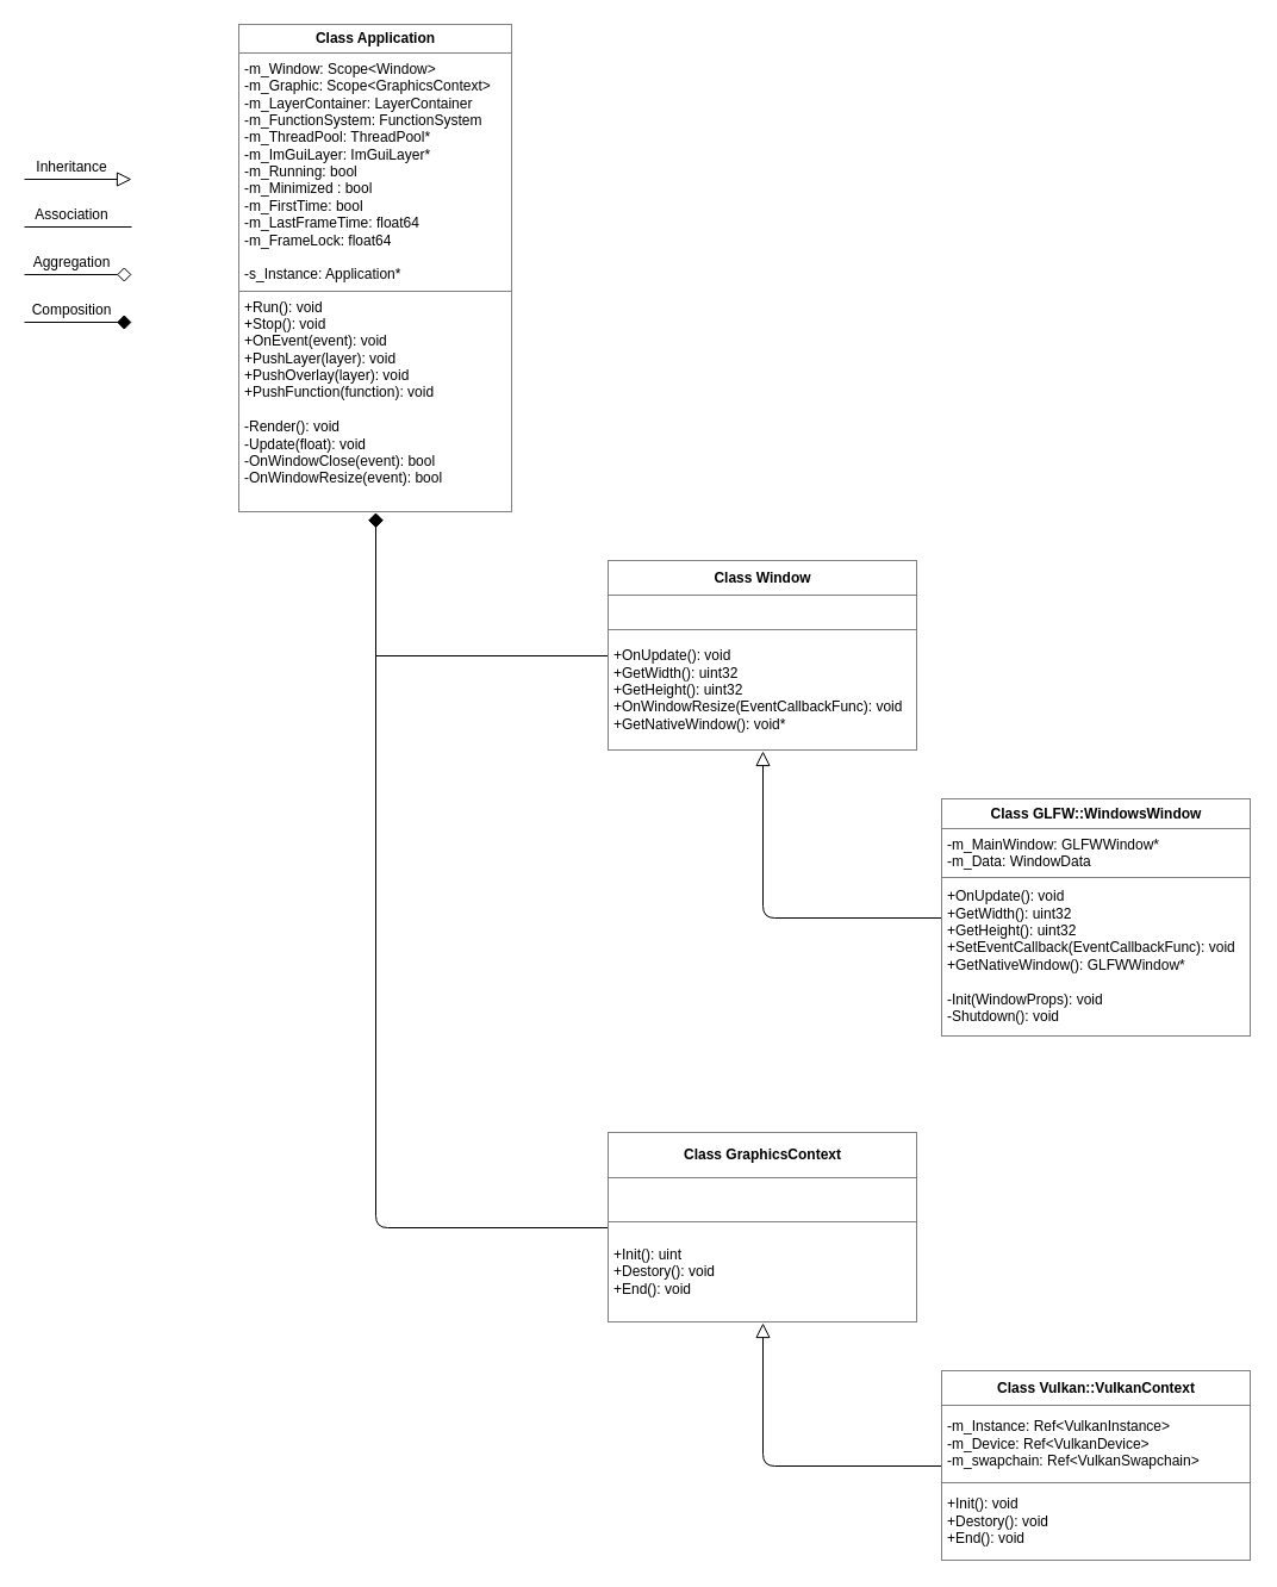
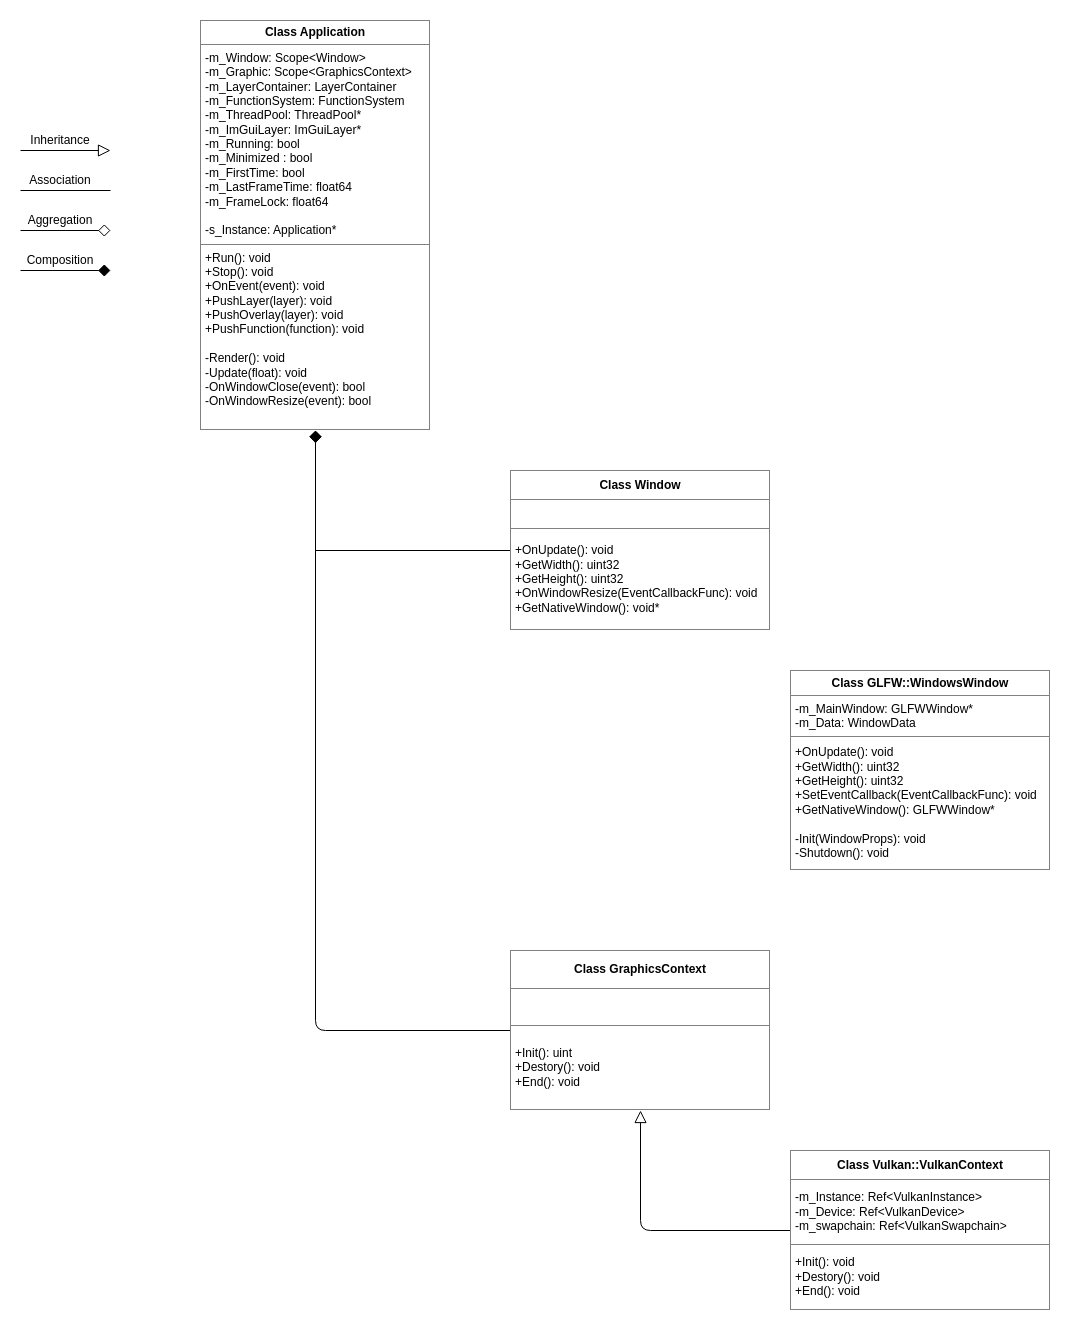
  <mxCell id="0" />
  <mxCell id="1" parent="0" />
  <mxCell id="2" value="&lt;table border=&quot;1&quot; width=&quot;100%&quot; cellpadding=&quot;4&quot; style=&quot;width: 100% ; height: 100% ; border-collapse: collapse&quot;&gt;&lt;tbody&gt;&lt;tr&gt;&lt;th align=&quot;center&quot;&gt;&lt;b&gt;Class Application&lt;/b&gt;&lt;/th&gt;&lt;/tr&gt;&lt;tr&gt;&lt;td&gt;-m_Window: Scope&amp;lt;Window&amp;gt;&lt;br&gt;-m_Graphic: Scope&amp;lt;GraphicsContext&amp;gt;&lt;br&gt;-m_LayerContainer: LayerContainer&lt;br&gt;-m_FunctionSystem: FunctionSystem&lt;br&gt;-m_ThreadPool:&amp;nbsp;ThreadPool*&amp;nbsp;&lt;br&gt;-m_ImGuiLayer: ImGuiLayer*&lt;br&gt;-m_Running: bool&lt;br&gt;-m_Minimized&amp;nbsp;: bool&lt;br&gt;-m_FirstTime: bool&lt;br&gt;-m_LastFrameTime: float64&lt;br&gt;-m_FrameLock: float64&lt;br&gt;&lt;br&gt;-s_Instance: Application*&lt;/td&gt;&lt;/tr&gt;&lt;tr&gt;&lt;td&gt;+Run(): void&lt;br&gt;+Stop(): void&lt;br&gt;+OnEvent(event): void&lt;br&gt;+PushLayer(layer): void&lt;br&gt;+PushOverlay(layer): void&lt;br&gt;+PushFunction(function): void&lt;br&gt;&lt;br&gt;-Render(): void&lt;br&gt;-Update(float): void&lt;br&gt;-OnWindowClose(event): bool&lt;br&gt;-OnWindowResize(event): bool&lt;br&gt;&lt;br&gt;&lt;/td&gt;&lt;/tr&gt;&lt;/tbody&gt;&lt;/table&gt;" style="text;html=1;strokeColor=none;fillColor=none;overflow=fill;" parent="1" vertex="1"><mxGeometry x="200" y="20" width="230" height="410" as="geometry" /></mxCell>
  <mxCell id="3" value="" style="endArrow=block;html=1;endFill=0;strokeWidth=1;rounded=1;endSize=10;" parent="1" edge="1"><mxGeometry width="50" height="50" relative="1" as="geometry"><mxPoint x="20" y="150" as="sourcePoint" /><mxPoint x="110" y="150" as="targetPoint" /></mxGeometry></mxCell>
  <mxCell id="4" value="Inheritance" style="text;html=1;strokeColor=none;fillColor=none;align=center;verticalAlign=middle;whiteSpace=wrap;rounded=0;" parent="1" vertex="1"><mxGeometry x="40" y="130" width="40" height="20" as="geometry" /></mxCell>
  <mxCell id="5" value="" style="endArrow=none;html=1;strokeColor=#000000;strokeWidth=1;" parent="1" edge="1"><mxGeometry width="50" height="50" relative="1" as="geometry"><mxPoint x="20" y="190" as="sourcePoint" /><mxPoint x="110" y="190" as="targetPoint" /></mxGeometry></mxCell>
  <mxCell id="6" value="Association" style="text;html=1;strokeColor=none;fillColor=none;align=center;verticalAlign=middle;whiteSpace=wrap;rounded=0;" parent="1" vertex="1"><mxGeometry x="40" y="170" width="40" height="20" as="geometry" /></mxCell>
  <mxCell id="7" value="" style="endArrow=diamond;html=1;strokeColor=#000000;strokeWidth=1;endFill=0;endSize=10;" parent="1" edge="1"><mxGeometry width="50" height="50" relative="1" as="geometry"><mxPoint x="20" y="230" as="sourcePoint" /><mxPoint x="110" y="230" as="targetPoint" /></mxGeometry></mxCell>
  <mxCell id="8" value="Aggregation" style="text;html=1;strokeColor=none;fillColor=none;align=center;verticalAlign=middle;whiteSpace=wrap;rounded=0;" parent="1" vertex="1"><mxGeometry x="40" y="210" width="40" height="20" as="geometry" /></mxCell>
  <mxCell id="9" value="" style="endArrow=diamond;html=1;strokeColor=#000000;strokeWidth=1;endFill=1;endSize=10;" parent="1" edge="1"><mxGeometry width="50" height="50" relative="1" as="geometry"><mxPoint x="20" y="270" as="sourcePoint" /><mxPoint x="110" y="270" as="targetPoint" /></mxGeometry></mxCell>
  <mxCell id="10" value="Composition" style="text;html=1;strokeColor=none;fillColor=none;align=center;verticalAlign=middle;whiteSpace=wrap;rounded=0;" parent="1" vertex="1"><mxGeometry x="40" y="250" width="40" height="20" as="geometry" /></mxCell>
  <mxCell id="11" style="edgeStyle=orthogonalEdgeStyle;rounded=0;orthogonalLoop=1;jettySize=auto;html=1;exitX=0;exitY=0.5;exitDx=0;exitDy=0;entryX=0.5;entryY=1;entryDx=0;entryDy=0;endArrow=diamond;endFill=1;endSize=10;strokeColor=#000000;strokeWidth=1;" parent="1" source="12" target="2" edge="1"><mxGeometry relative="1" as="geometry" /></mxCell>
  <mxCell id="12" value="&lt;table border=&quot;1&quot; width=&quot;100%&quot; cellpadding=&quot;4&quot; style=&quot;width: 100% ; height: 100% ; border-collapse: collapse&quot;&gt;&lt;tbody&gt;&lt;tr&gt;&lt;th align=&quot;center&quot;&gt;&lt;b&gt;Class Window&lt;/b&gt;&lt;/th&gt;&lt;/tr&gt;&lt;tr&gt;&lt;td align=&quot;center&quot;&gt;&lt;br&gt;&lt;/td&gt;&lt;/tr&gt;&lt;tr&gt;&lt;td&gt;+OnUpdate(): void&lt;br&gt;+GetWidth(): uint32&lt;br&gt;+GetHeight(): uint32&lt;br&gt;+OnWindowResize(EventCallbackFunc): void&lt;br&gt;+GetNativeWindow(): void*&lt;/td&gt;&lt;/tr&gt;&lt;/tbody&gt;&lt;/table&gt;" style="text;html=1;strokeColor=none;fillColor=none;overflow=fill;" parent="1" vertex="1"><mxGeometry x="510" y="470" width="260" height="160" as="geometry" /></mxCell>
- <mxCell id="13" style="edgeStyle=orthogonalEdgeStyle;rounded=1;orthogonalLoop=1;jettySize=auto;html=1;exitX=0;exitY=0.5;exitDx=0;exitDy=0;entryX=0.5;entryY=1;entryDx=0;entryDy=0;endArrow=block;endFill=0;endSize=10;strokeColor=#000000;strokeWidth=1;" parent="1" source="14" target="12" edge="1"><mxGeometry relative="1" as="geometry" /></mxCell>
  <mxCell id="14" value="&lt;table border=&quot;1&quot; width=&quot;100%&quot; cellpadding=&quot;4&quot; style=&quot;width: 100% ; height: 100% ; border-collapse: collapse&quot;&gt;&lt;tbody&gt;&lt;tr&gt;&lt;th align=&quot;center&quot;&gt;&lt;b&gt;Class GLFW::WindowsWindow&lt;/b&gt;&lt;/th&gt;&lt;/tr&gt;&lt;tr&gt;&lt;td&gt;-m_MainWindow: GLFWWindow*&lt;br&gt;-m_Data: WindowData&lt;/td&gt;&lt;/tr&gt;&lt;tr&gt;&lt;td&gt;+OnUpdate(): void&lt;br&gt;+GetWidth(): uint32&lt;br&gt;+GetHeight(): uint32&lt;br&gt;+SetEventCallback(EventCallbackFunc): void&lt;br&gt;+GetNativeWindow(): GLFWWindow*&lt;br&gt;&lt;br&gt;-Init(WindowProps): void&lt;br&gt;-Shutdown(): void&lt;/td&gt;&lt;/tr&gt;&lt;/tbody&gt;&lt;/table&gt;" style="text;html=1;strokeColor=none;fillColor=none;overflow=fill;" parent="1" vertex="1"><mxGeometry x="790" y="670" width="260" height="200" as="geometry" /></mxCell>
  <mxCell id="15" style="edgeStyle=orthogonalEdgeStyle;rounded=1;orthogonalLoop=1;jettySize=auto;html=1;entryX=0.5;entryY=1;entryDx=0;entryDy=0;endArrow=diamond;endFill=1;endSize=10;strokeColor=#000000;strokeWidth=1;" parent="1" source="16" target="2" edge="1"><mxGeometry relative="1" as="geometry" /></mxCell>
  <mxCell id="16" value="&lt;table border=&quot;1&quot; width=&quot;100%&quot; cellpadding=&quot;4&quot; style=&quot;width: 100% ; height: 100% ; border-collapse: collapse&quot;&gt;&lt;tbody&gt;&lt;tr&gt;&lt;th align=&quot;center&quot;&gt;&lt;b&gt;Class GraphicsContext&lt;/b&gt;&lt;/th&gt;&lt;/tr&gt;&lt;tr&gt;&lt;td&gt;&lt;br&gt;&lt;/td&gt;&lt;/tr&gt;&lt;tr&gt;&lt;td&gt;+Init(): uint&lt;br&gt;+Destory(): void&lt;br&gt;+End(): void&lt;/td&gt;&lt;/tr&gt;&lt;/tbody&gt;&lt;/table&gt;" style="text;html=1;strokeColor=none;fillColor=none;overflow=fill;" parent="1" vertex="1"><mxGeometry x="510" y="950" width="260" height="160" as="geometry" /></mxCell>
  <mxCell id="17" style="edgeStyle=orthogonalEdgeStyle;rounded=1;orthogonalLoop=1;jettySize=auto;html=1;exitX=0;exitY=0.5;exitDx=0;exitDy=0;entryX=0.5;entryY=1;entryDx=0;entryDy=0;endArrow=block;endFill=0;endSize=10;" edge="1" parent="1" source="18" target="16"><mxGeometry relative="1" as="geometry" /></mxCell>
  <mxCell id="18" value="&lt;table border=&quot;1&quot; width=&quot;100%&quot; cellpadding=&quot;4&quot; style=&quot;width: 100% ; height: 100% ; border-collapse: collapse&quot;&gt;&lt;tbody&gt;&lt;tr&gt;&lt;th align=&quot;center&quot;&gt;&lt;b&gt;Class Vulkan::VulkanContext&lt;/b&gt;&lt;/th&gt;&lt;/tr&gt;&lt;tr&gt;&lt;td&gt;-m_Instance: Ref&amp;lt;VulkanInstance&amp;gt;&lt;br&gt;-m_Device: Ref&amp;lt;VulkanDevice&amp;gt;&lt;br&gt;-m_swapchain: Ref&amp;lt;VulkanSwapchain&amp;gt;&lt;/td&gt;&lt;/tr&gt;&lt;tr&gt;&lt;td&gt;+Init(): void&lt;br&gt;+Destory(): void&lt;br&gt;+End(): void&lt;/td&gt;&lt;/tr&gt;&lt;/tbody&gt;&lt;/table&gt;" style="text;html=1;strokeColor=none;fillColor=none;overflow=fill;" vertex="1" parent="1"><mxGeometry x="790" y="1150" width="260" height="160" as="geometry" /></mxCell>
